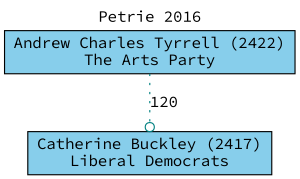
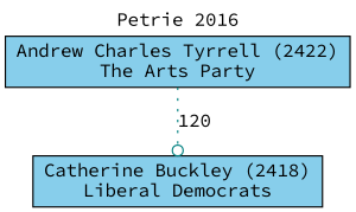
  digraph {
    label="Petrie 2016"
    labelloc=t
    mclimit=10
    fontname="Source Code Pro"
    node [shape=box style=filled fillcolor=skyblue fontname="Source Code Pro"]
-   n1 [label="Catherine Buckley (2417)\nLiberal Democrats"]
+   n1 [label="Catherine Buckley (2418)\nLiberal Democrats"]
    n2 [label="Andrew Charles Tyrrell (2422)\nThe Arts Party"]
    n2 -> n1 [label=120 color=teal style=dotted arrowhead=odot fontname="Source Code Pro"]
  }
